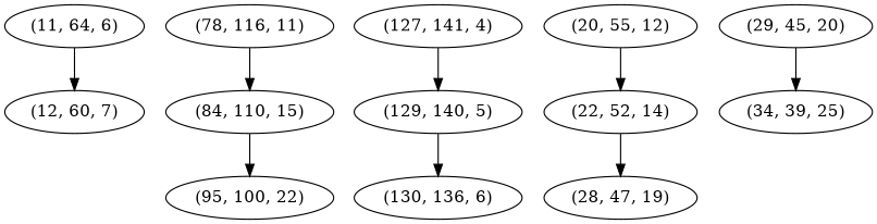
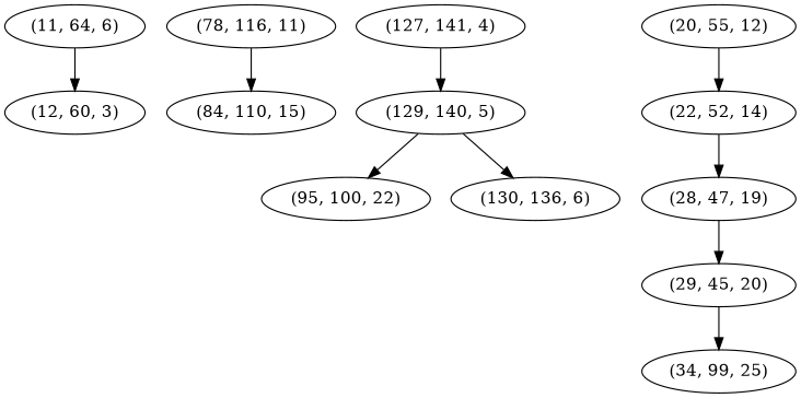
  digraph {
    "(11, 64, 6)"
-   "(12, 60, 7)"
+   "(12, 60, 7)" [label="(12, 60, 3)"]
    "(78, 116, 11)"
    "(84, 110, 15)"
    "(127, 141, 4)"
    "(129, 140, 5)"
    "(20, 55, 12)"
    "(22, 52, 14)"
    "(28, 47, 19)"
    "(29, 45, 20)"
-   "(34, 39, 25)"
+   "(34, 39, 25)" [label="(34, 99, 25)"]
    "(95, 100, 22)"
    "(130, 136, 6)"
    "(11, 64, 6)" -> "(12, 60, 7)"
    "(78, 116, 11)" -> "(84, 110, 15)"
-   "(84, 110, 15)" -> "(95, 100, 22)"
+   "(129, 140, 5)" -> "(95, 100, 22)"
    "(127, 141, 4)" -> "(129, 140, 5)"
    "(129, 140, 5)" -> "(130, 136, 6)"
    "(20, 55, 12)" -> "(22, 52, 14)"
    "(22, 52, 14)" -> "(28, 47, 19)"
+   "(28, 47, 19)" -> "(29, 45, 20)"
    "(29, 45, 20)" -> "(34, 39, 25)"
  }
